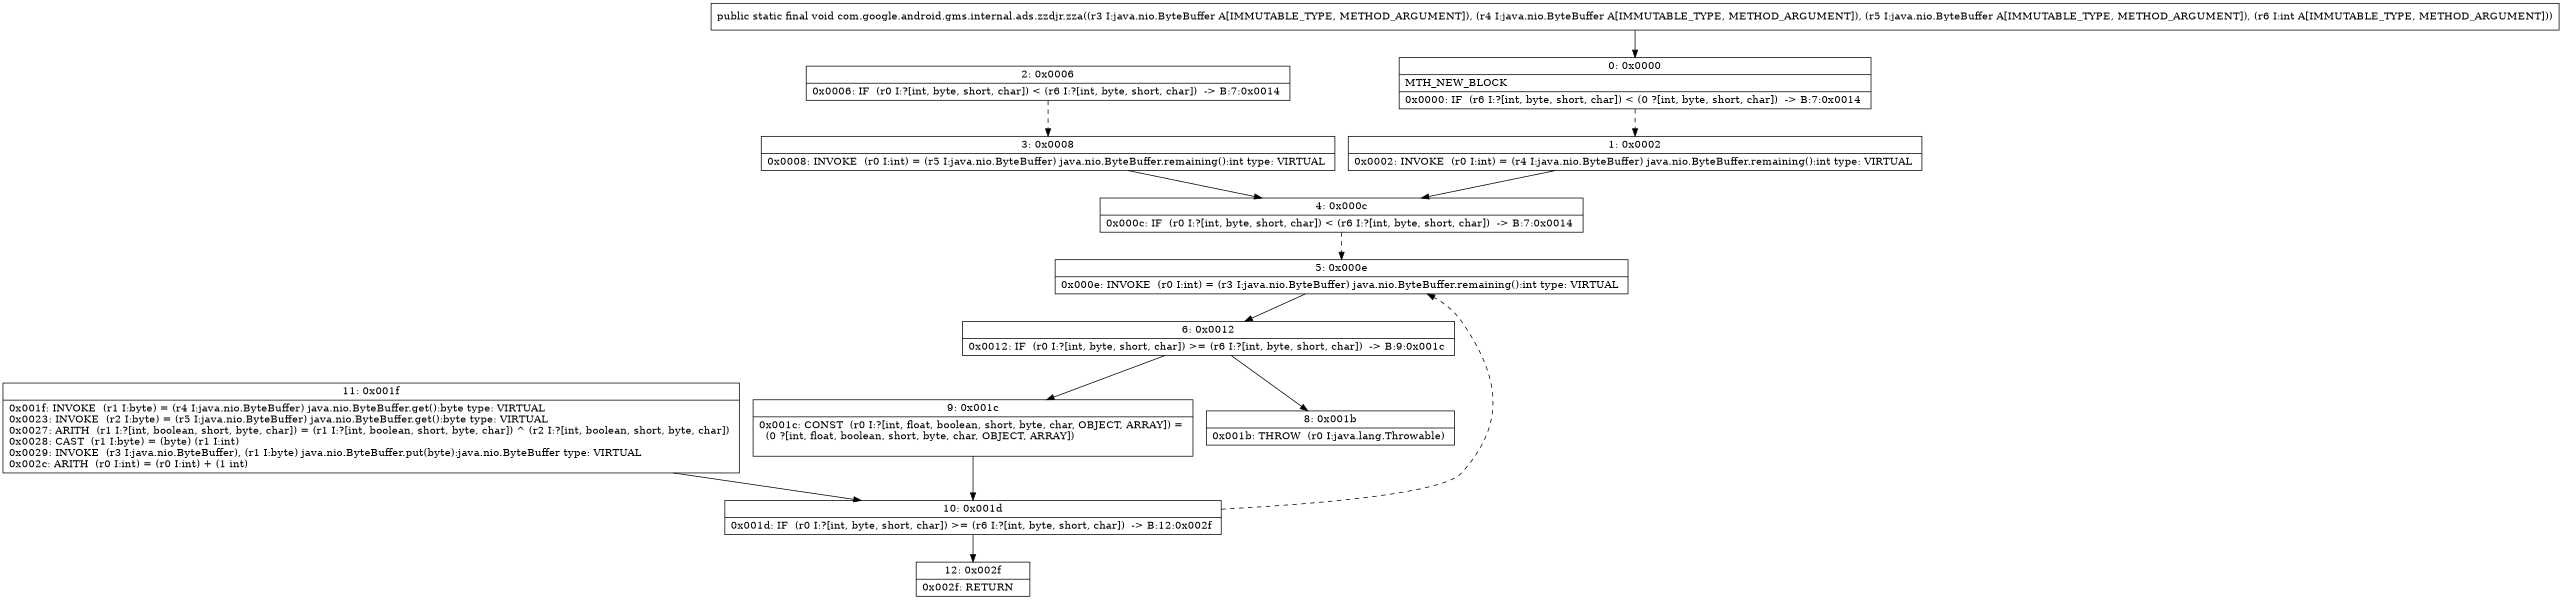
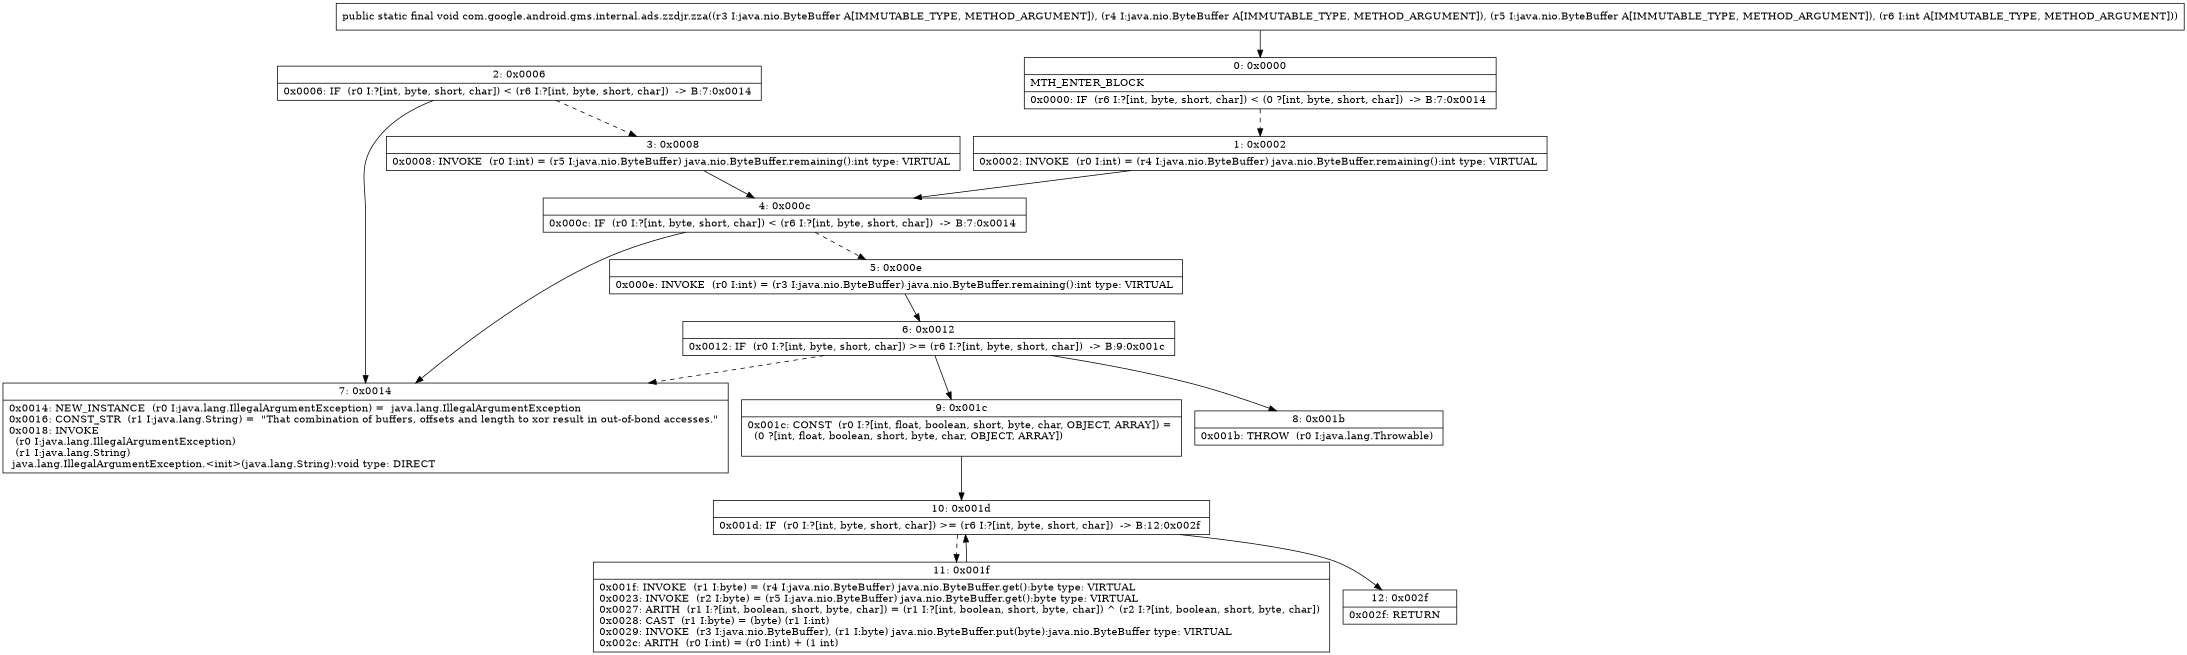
  digraph {
    node [shape=record]
-   n1 [label="{0\:\ 0x0000|MTH_NEW_BLOCK\l|0x0000: IF  (r6 I:?[int, byte, short, char]) \< (0 ?[int, byte, short, char])  \-\> B:7:0x0014 \l}"]
+   n1 [label="{0\:\ 0x0000|MTH_ENTER_BLOCK\l|0x0000: IF  (r6 I:?[int, byte, short, char]) \< (0 ?[int, byte, short, char])  \-\> B:7:0x0014 \l}"]
    n2 [label="{1\:\ 0x0002|0x0002: INVOKE  (r0 I:int) = (r4 I:java.nio.ByteBuffer) java.nio.ByteBuffer.remaining():int type: VIRTUAL \l}"]
    n3 [label="{4\:\ 0x000c|0x000c: IF  (r0 I:?[int, byte, short, char]) \< (r6 I:?[int, byte, short, char])  \-\> B:7:0x0014 \l}"]
+   n4 [label="{7\:\ 0x0014|0x0014: NEW_INSTANCE  (r0 I:java.lang.IllegalArgumentException) =  java.lang.IllegalArgumentException \l0x0016: CONST_STR  (r1 I:java.lang.String) =  \"That combination of buffers, offsets and length to xor result in out\-of\-bond accesses.\" \l0x0018: INVOKE  \l  (r0 I:java.lang.IllegalArgumentException)\l  (r1 I:java.lang.String)\l java.lang.IllegalArgumentException.\<init\>(java.lang.String):void type: DIRECT \l}"]
    n5 [label="{2\:\ 0x0006|0x0006: IF  (r0 I:?[int, byte, short, char]) \< (r6 I:?[int, byte, short, char])  \-\> B:7:0x0014 \l}"]
    n6 [label="{3\:\ 0x0008|0x0008: INVOKE  (r0 I:int) = (r5 I:java.nio.ByteBuffer) java.nio.ByteBuffer.remaining():int type: VIRTUAL \l}"]
    n7 [label="{5\:\ 0x000e|0x000e: INVOKE  (r0 I:int) = (r3 I:java.nio.ByteBuffer) java.nio.ByteBuffer.remaining():int type: VIRTUAL \l}"]
    n8 [label="{6\:\ 0x0012|0x0012: IF  (r0 I:?[int, byte, short, char]) \>= (r6 I:?[int, byte, short, char])  \-\> B:9:0x001c \l}"]
    n9 [label="{9\:\ 0x001c|0x001c: CONST  (r0 I:?[int, float, boolean, short, byte, char, OBJECT, ARRAY]) = \l  (0 ?[int, float, boolean, short, byte, char, OBJECT, ARRAY])\l \l}"]
    n10 [label="{8\:\ 0x001b|0x001b: THROW  (r0 I:java.lang.Throwable) \l}"]
    n11 [label="{10\:\ 0x001d|0x001d: IF  (r0 I:?[int, byte, short, char]) \>= (r6 I:?[int, byte, short, char])  \-\> B:12:0x002f \l}"]
    n12 [label="{11\:\ 0x001f|0x001f: INVOKE  (r1 I:byte) = (r4 I:java.nio.ByteBuffer) java.nio.ByteBuffer.get():byte type: VIRTUAL \l0x0023: INVOKE  (r2 I:byte) = (r5 I:java.nio.ByteBuffer) java.nio.ByteBuffer.get():byte type: VIRTUAL \l0x0027: ARITH  (r1 I:?[int, boolean, short, byte, char]) = (r1 I:?[int, boolean, short, byte, char]) ^ (r2 I:?[int, boolean, short, byte, char]) \l0x0028: CAST  (r1 I:byte) = (byte) (r1 I:int) \l0x0029: INVOKE  (r3 I:java.nio.ByteBuffer), (r1 I:byte) java.nio.ByteBuffer.put(byte):java.nio.ByteBuffer type: VIRTUAL \l0x002c: ARITH  (r0 I:int) = (r0 I:int) + (1 int) \l}"]
    n13 [label="{12\:\ 0x002f|0x002f: RETURN   \l}"]
    n14 [label="{public static final void com.google.android.gms.internal.ads.zzdjr.zza((r3 I:java.nio.ByteBuffer A[IMMUTABLE_TYPE, METHOD_ARGUMENT]), (r4 I:java.nio.ByteBuffer A[IMMUTABLE_TYPE, METHOD_ARGUMENT]), (r5 I:java.nio.ByteBuffer A[IMMUTABLE_TYPE, METHOD_ARGUMENT]), (r6 I:int A[IMMUTABLE_TYPE, METHOD_ARGUMENT])) }"]
    n1 -> n2 [style=dashed]
    n2 -> n3
+   n3 -> n4
    n3 -> n7 [style=dashed]
+   n5 -> n4
    n5 -> n6 [style=dashed]
    n6 -> n3
    n7 -> n8
+   n8 -> n4 [style=dashed]
    n8 -> n9
    n8 -> n10
    n9 -> n11
-   n11 -> n7 [style=dashed]
+   n11 -> n12 [style=dashed]
    n11 -> n13
    n12 -> n11
    n14 -> n1
  }
